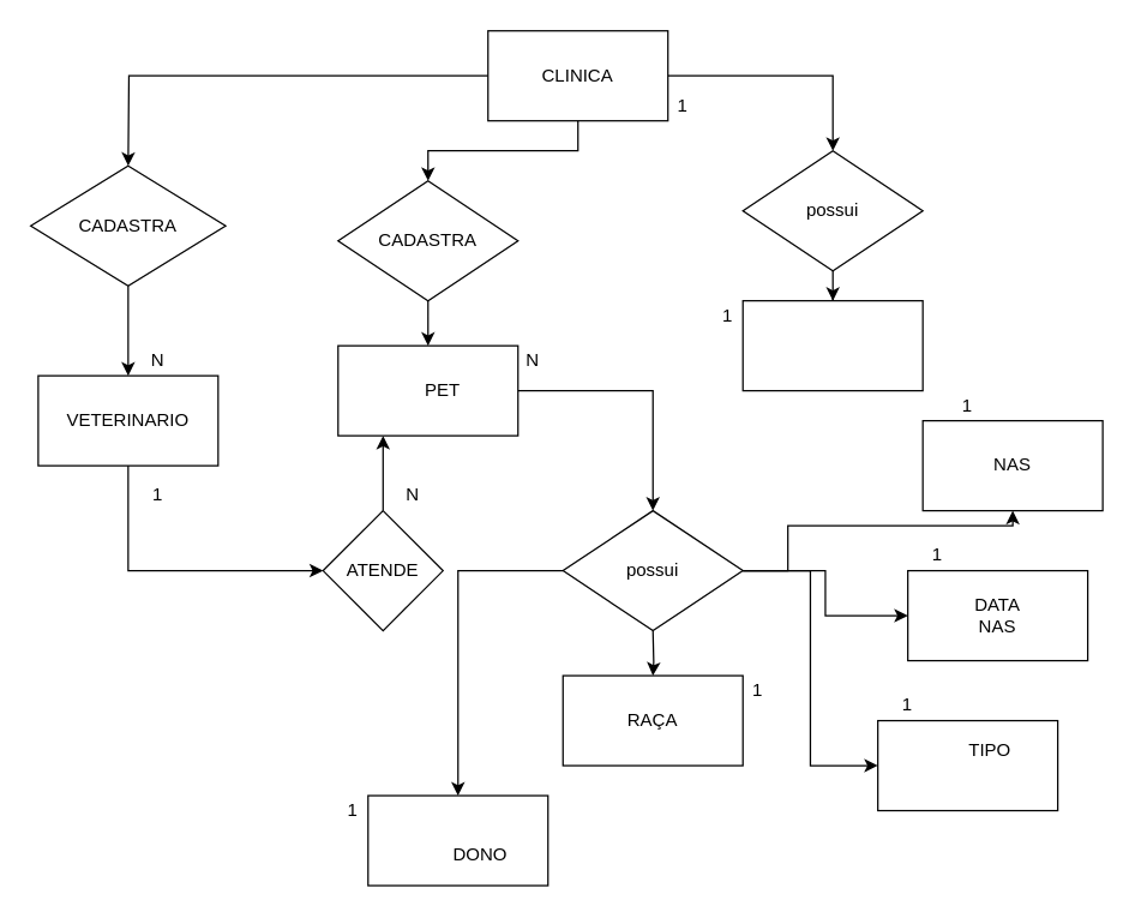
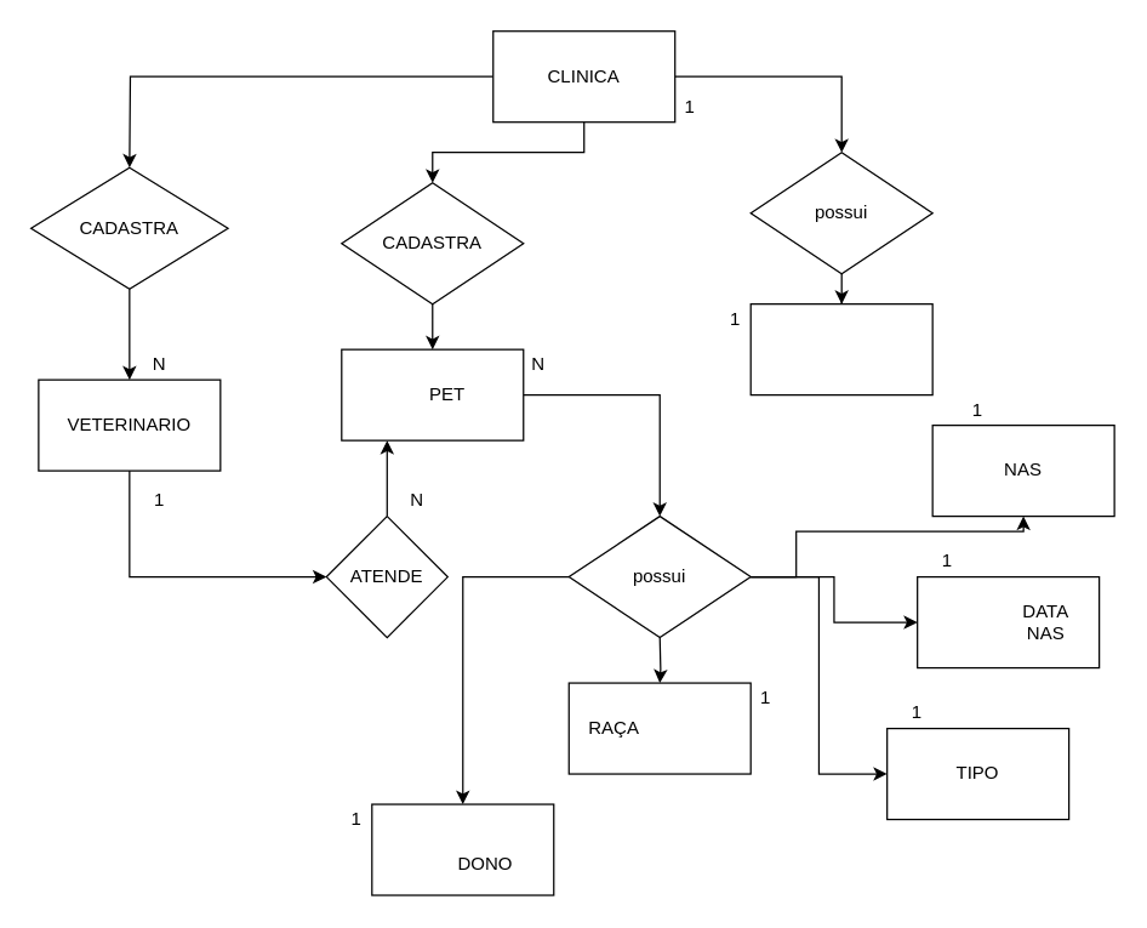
  <mxCell id="0" />
  <mxCell id="1" parent="0" />
  <mxCell id="2" style="edgeStyle=orthogonalEdgeStyle;rounded=0;orthogonalLoop=1;jettySize=auto;html=1;entryX=0.5;entryY=0;entryDx=0;entryDy=0;" parent="1" source="5" target="7" edge="1"><mxGeometry relative="1" as="geometry" /></mxCell>
  <mxCell id="3" style="edgeStyle=orthogonalEdgeStyle;rounded=0;orthogonalLoop=1;jettySize=auto;html=1;" parent="1" source="5" edge="1"><mxGeometry relative="1" as="geometry"><mxPoint x="85" y="110" as="targetPoint" /></mxGeometry></mxCell>
  <mxCell id="4" style="edgeStyle=orthogonalEdgeStyle;rounded=0;orthogonalLoop=1;jettySize=auto;html=1;" parent="1" source="5" target="26" edge="1"><mxGeometry relative="1" as="geometry"><mxPoint x="325" y="130" as="targetPoint" /></mxGeometry></mxCell>
  <mxCell id="5" value="" style="rounded=0;whiteSpace=wrap;html=1;" parent="1" vertex="1"><mxGeometry x="325" y="20" width="120" height="60" as="geometry" /></mxCell>
  <mxCell id="6" style="edgeStyle=orthogonalEdgeStyle;rounded=0;orthogonalLoop=1;jettySize=auto;html=1;" parent="1" source="7" target="12" edge="1"><mxGeometry relative="1" as="geometry"><mxPoint x="555" y="230" as="targetPoint" /></mxGeometry></mxCell>
  <mxCell id="7" value="" style="rhombus;whiteSpace=wrap;html=1;" parent="1" vertex="1"><mxGeometry x="495" y="100" width="120" height="80" as="geometry" /></mxCell>
  <mxCell id="8" value="&lt;font style=&quot;vertical-align: inherit&quot;&gt;&lt;font style=&quot;vertical-align: inherit&quot;&gt;CLINICA&lt;/font&gt;&lt;/font&gt;" style="text;html=1;strokeColor=none;fillColor=none;align=center;verticalAlign=middle;whiteSpace=wrap;rounded=0;" parent="1" vertex="1"><mxGeometry x="365" y="40" width="40" height="20" as="geometry" /></mxCell>
  <mxCell id="9" value="&lt;font style=&quot;vertical-align: inherit&quot;&gt;&lt;font style=&quot;vertical-align: inherit&quot;&gt;&lt;font style=&quot;vertical-align: inherit&quot;&gt;&lt;font style=&quot;vertical-align: inherit&quot;&gt;possui&lt;/font&gt;&lt;/font&gt;&lt;/font&gt;&lt;/font&gt;" style="text;html=1;strokeColor=none;fillColor=none;align=center;verticalAlign=middle;whiteSpace=wrap;rounded=0;" parent="1" vertex="1"><mxGeometry x="535" y="130" width="40" height="20" as="geometry" /></mxCell>
  <mxCell id="10" value="&lt;font style=&quot;vertical-align: inherit&quot;&gt;&lt;font style=&quot;vertical-align: inherit&quot;&gt;1&lt;/font&gt;&lt;/font&gt;" style="text;html=1;strokeColor=none;fillColor=none;align=center;verticalAlign=middle;whiteSpace=wrap;rounded=0;" parent="1" vertex="1"><mxGeometry x="435" y="60" width="40" height="20" as="geometry" /></mxCell>
  <mxCell id="11" style="edgeStyle=orthogonalEdgeStyle;rounded=0;orthogonalLoop=1;jettySize=auto;html=1;exitX=0.5;exitY=1;exitDx=0;exitDy=0;" parent="1" source="9" target="9" edge="1"><mxGeometry relative="1" as="geometry" /></mxCell>
  <mxCell id="12" value="" style="rounded=0;whiteSpace=wrap;html=1;" parent="1" vertex="1"><mxGeometry x="495" y="200" width="120" height="60" as="geometry" /></mxCell>
  <mxCell id="13" value="&lt;font style=&quot;vertical-align: inherit&quot;&gt;&lt;font style=&quot;vertical-align: inherit&quot;&gt;1&lt;/font&gt;&lt;/font&gt;" style="text;html=1;strokeColor=none;fillColor=none;align=center;verticalAlign=middle;whiteSpace=wrap;rounded=0;" parent="1" vertex="1"><mxGeometry x="465" y="200" width="40" height="20" as="geometry" /></mxCell>
  <mxCell id="14" style="edgeStyle=orthogonalEdgeStyle;rounded=0;orthogonalLoop=1;jettySize=auto;html=1;entryX=0;entryY=0.5;entryDx=0;entryDy=0;" parent="1" source="15" target="22" edge="1"><mxGeometry relative="1" as="geometry"><mxPoint x="215" y="380" as="targetPoint" /><Array as="points"><mxPoint x="85" y="380" /></Array></mxGeometry></mxCell>
  <mxCell id="15" value="" style="rounded=0;whiteSpace=wrap;html=1;" parent="1" vertex="1"><mxGeometry x="25" y="250" width="120" height="60" as="geometry" /></mxCell>
  <mxCell id="16" style="edgeStyle=orthogonalEdgeStyle;rounded=0;orthogonalLoop=1;jettySize=auto;html=1;" parent="1" source="17" target="15" edge="1"><mxGeometry relative="1" as="geometry" /></mxCell>
  <mxCell id="17" value="" style="rhombus;whiteSpace=wrap;html=1;" parent="1" vertex="1"><mxGeometry x="20" y="110" width="130" height="80" as="geometry" /></mxCell>
  <mxCell id="18" value="&lt;font style=&quot;vertical-align: inherit&quot;&gt;&lt;font style=&quot;vertical-align: inherit&quot;&gt;CADASTRA&lt;/font&gt;&lt;/font&gt;" style="text;html=1;strokeColor=none;fillColor=none;align=center;verticalAlign=middle;whiteSpace=wrap;rounded=0;" parent="1" vertex="1"><mxGeometry x="65" y="140" width="40" height="20" as="geometry" /></mxCell>
  <mxCell id="19" value="&lt;font style=&quot;vertical-align: inherit&quot;&gt;&lt;font style=&quot;vertical-align: inherit&quot;&gt;VETERINARIO&lt;/font&gt;&lt;/font&gt;" style="text;html=1;strokeColor=none;fillColor=none;align=center;verticalAlign=middle;whiteSpace=wrap;rounded=0;" parent="1" vertex="1"><mxGeometry x="65" y="270" width="40" height="20" as="geometry" /></mxCell>
  <mxCell id="20" value="&lt;font style=&quot;vertical-align: inherit&quot;&gt;&lt;font style=&quot;vertical-align: inherit&quot;&gt;N&lt;/font&gt;&lt;/font&gt;" style="text;html=1;strokeColor=none;fillColor=none;align=center;verticalAlign=middle;whiteSpace=wrap;rounded=0;" parent="1" vertex="1"><mxGeometry x="85" y="230" width="40" height="20" as="geometry" /></mxCell>
  <mxCell id="21" style="edgeStyle=orthogonalEdgeStyle;rounded=0;orthogonalLoop=1;jettySize=auto;html=1;entryX=0.25;entryY=1;entryDx=0;entryDy=0;" parent="1" source="22" target="29" edge="1"><mxGeometry relative="1" as="geometry" /></mxCell>
  <mxCell id="22" value="" style="rhombus;whiteSpace=wrap;html=1;" parent="1" vertex="1"><mxGeometry x="215" y="340" width="80" height="80" as="geometry" /></mxCell>
  <mxCell id="23" value="&lt;font style=&quot;vertical-align: inherit&quot;&gt;&lt;font style=&quot;vertical-align: inherit&quot;&gt;ATENDE&lt;/font&gt;&lt;/font&gt;" style="text;html=1;strokeColor=none;fillColor=none;align=center;verticalAlign=middle;whiteSpace=wrap;rounded=0;" parent="1" vertex="1"><mxGeometry x="235" y="370" width="40" height="20" as="geometry" /></mxCell>
  <mxCell id="24" value="&lt;font style=&quot;vertical-align: inherit&quot;&gt;&lt;font style=&quot;vertical-align: inherit&quot;&gt;1&lt;/font&gt;&lt;/font&gt;" style="text;html=1;strokeColor=none;fillColor=none;align=center;verticalAlign=middle;whiteSpace=wrap;rounded=0;" parent="1" vertex="1"><mxGeometry x="85" y="320" width="40" height="20" as="geometry" /></mxCell>
  <mxCell id="25" style="edgeStyle=orthogonalEdgeStyle;rounded=0;orthogonalLoop=1;jettySize=auto;html=1;" parent="1" source="26" target="29" edge="1"><mxGeometry relative="1" as="geometry"><mxPoint x="285" y="250" as="targetPoint" /></mxGeometry></mxCell>
  <mxCell id="26" value="" style="rhombus;whiteSpace=wrap;html=1;" parent="1" vertex="1"><mxGeometry x="225" y="120" width="120" height="80" as="geometry" /></mxCell>
  <mxCell id="27" value="&lt;font style=&quot;vertical-align: inherit&quot;&gt;&lt;font style=&quot;vertical-align: inherit&quot;&gt;CADASTRA&lt;/font&gt;&lt;/font&gt;" style="text;html=1;strokeColor=none;fillColor=none;align=center;verticalAlign=middle;whiteSpace=wrap;rounded=0;" parent="1" vertex="1"><mxGeometry x="265" y="150" width="40" height="20" as="geometry" /></mxCell>
  <mxCell id="28" style="edgeStyle=orthogonalEdgeStyle;rounded=0;orthogonalLoop=1;jettySize=auto;html=1;entryX=0.5;entryY=0;entryDx=0;entryDy=0;" parent="1" source="29" target="37" edge="1"><mxGeometry relative="1" as="geometry"><mxPoint x="405" y="350" as="targetPoint" /></mxGeometry></mxCell>
  <mxCell id="29" value="" style="rounded=0;whiteSpace=wrap;html=1;" parent="1" vertex="1"><mxGeometry x="225" y="230" width="120" height="60" as="geometry" /></mxCell>
  <mxCell id="30" value="&lt;font style=&quot;vertical-align: inherit&quot;&gt;&lt;font style=&quot;vertical-align: inherit&quot;&gt;PET&lt;/font&gt;&lt;/font&gt;" style="text;html=1;strokeColor=none;fillColor=none;align=center;verticalAlign=middle;whiteSpace=wrap;rounded=0;" parent="1" vertex="1"><mxGeometry x="275" y="250" width="40" height="20" as="geometry" /></mxCell>
  <mxCell id="31" value="&lt;font style=&quot;vertical-align: inherit&quot;&gt;&lt;font style=&quot;vertical-align: inherit&quot;&gt;N&lt;/font&gt;&lt;/font&gt;" style="text;html=1;strokeColor=none;fillColor=none;align=center;verticalAlign=middle;whiteSpace=wrap;rounded=0;" parent="1" vertex="1"><mxGeometry x="335" y="230" width="40" height="20" as="geometry" /></mxCell>
  <mxCell id="32" value="&lt;font style=&quot;vertical-align: inherit&quot;&gt;&lt;font style=&quot;vertical-align: inherit&quot;&gt;N&lt;/font&gt;&lt;/font&gt;" style="text;html=1;strokeColor=none;fillColor=none;align=center;verticalAlign=middle;whiteSpace=wrap;rounded=0;" parent="1" vertex="1"><mxGeometry x="255" y="320" width="40" height="20" as="geometry" /></mxCell>
  <mxCell id="33" style="edgeStyle=orthogonalEdgeStyle;rounded=0;orthogonalLoop=1;jettySize=auto;html=1;exitX=1;exitY=0.5;exitDx=0;exitDy=0;" parent="1" source="37" target="40" edge="1"><mxGeometry relative="1" as="geometry"><mxPoint x="585" y="350" as="targetPoint" /><Array as="points"><mxPoint x="525" y="380" /><mxPoint x="525" y="350" /></Array></mxGeometry></mxCell>
  <mxCell id="34" style="edgeStyle=orthogonalEdgeStyle;rounded=0;orthogonalLoop=1;jettySize=auto;html=1;entryX=0;entryY=0.5;entryDx=0;entryDy=0;" parent="1" source="37" target="42" edge="1"><mxGeometry relative="1" as="geometry" /></mxCell>
  <mxCell id="35" style="edgeStyle=orthogonalEdgeStyle;rounded=0;orthogonalLoop=1;jettySize=auto;html=1;entryX=0;entryY=0.5;entryDx=0;entryDy=0;" parent="1" source="37" target="44" edge="1"><mxGeometry relative="1" as="geometry" /></mxCell>
  <mxCell id="36" style="edgeStyle=orthogonalEdgeStyle;rounded=0;orthogonalLoop=1;jettySize=auto;html=1;" parent="1" source="37" target="48" edge="1"><mxGeometry relative="1" as="geometry"><mxPoint x="315" y="480" as="targetPoint" /></mxGeometry></mxCell>
  <mxCell id="37" value="" style="rhombus;whiteSpace=wrap;html=1;" parent="1" vertex="1"><mxGeometry x="375" y="340" width="120" height="80" as="geometry" /></mxCell>
  <mxCell id="38" style="edgeStyle=orthogonalEdgeStyle;rounded=0;orthogonalLoop=1;jettySize=auto;html=1;" parent="1" target="46" edge="1"><mxGeometry relative="1" as="geometry"><mxPoint x="435" y="520" as="targetPoint" /><mxPoint x="435" y="420" as="sourcePoint" /></mxGeometry></mxCell>
  <mxCell id="39" value="&lt;font style=&quot;vertical-align: inherit&quot;&gt;&lt;font style=&quot;vertical-align: inherit&quot;&gt;&lt;font style=&quot;vertical-align: inherit&quot;&gt;&lt;font style=&quot;vertical-align: inherit&quot;&gt;possui&lt;/font&gt;&lt;/font&gt;&lt;/font&gt;&lt;/font&gt;" style="text;html=1;strokeColor=none;fillColor=none;align=center;verticalAlign=middle;whiteSpace=wrap;rounded=0;" parent="1" vertex="1"><mxGeometry x="415" y="370" width="40" height="20" as="geometry" /></mxCell>
  <mxCell id="40" value="" style="rounded=0;whiteSpace=wrap;html=1;" parent="1" vertex="1"><mxGeometry x="615" y="280" width="120" height="60" as="geometry" /></mxCell>
  <mxCell id="41" value="&lt;font style=&quot;vertical-align: inherit&quot;&gt;&lt;font style=&quot;vertical-align: inherit&quot;&gt;NAS&lt;/font&gt;&lt;/font&gt;" style="text;html=1;strokeColor=none;fillColor=none;align=center;verticalAlign=middle;whiteSpace=wrap;rounded=0;" parent="1" vertex="1"><mxGeometry x="655" y="300" width="40" height="20" as="geometry" /></mxCell>
  <mxCell id="42" value="" style="rounded=0;whiteSpace=wrap;html=1;" parent="1" vertex="1"><mxGeometry x="605" y="380" width="120" height="60" as="geometry" /></mxCell>
- <mxCell id="43" value="&lt;font style=&quot;vertical-align: inherit&quot;&gt;&lt;font style=&quot;vertical-align: inherit&quot;&gt;DATA NAS&lt;/font&gt;&lt;/font&gt;" style="text;html=1;strokeColor=none;fillColor=none;align=center;verticalAlign=middle;whiteSpace=wrap;rounded=0;" parent="1" vertex="1"><mxGeometry x="645" y="400" width="40" height="20" as="geometry" /></mxCell>
+ <mxCell id="43" value="&lt;font style=&quot;vertical-align: inherit&quot;&gt;&lt;font style=&quot;vertical-align: inherit&quot;&gt;DATA NAS&lt;/font&gt;&lt;/font&gt;" style="text;html=1;strokeColor=none;fillColor=none;align=center;verticalAlign=middle;whiteSpace=wrap;rounded=0;" parent="1" vertex="1"><mxGeometry x="670" y="400" width="40" height="20" as="geometry" /></mxCell>
  <mxCell id="44" value="" style="rounded=0;whiteSpace=wrap;html=1;" parent="1" vertex="1"><mxGeometry x="585" y="480" width="120" height="60" as="geometry" /></mxCell>
- <mxCell id="45" value="&lt;font style=&quot;vertical-align: inherit&quot;&gt;&lt;font style=&quot;vertical-align: inherit&quot;&gt;TIPO&lt;/font&gt;&lt;/font&gt;" style="text;html=1;strokeColor=none;fillColor=none;align=center;verticalAlign=middle;whiteSpace=wrap;rounded=0;" parent="1" vertex="1"><mxGeometry x="640" y="490" width="40" height="20" as="geometry" /></mxCell>
+ <mxCell id="45" value="&lt;font style=&quot;vertical-align: inherit&quot;&gt;&lt;font style=&quot;vertical-align: inherit&quot;&gt;TIPO&lt;/font&gt;&lt;/font&gt;" style="text;html=1;strokeColor=none;fillColor=none;align=center;verticalAlign=middle;whiteSpace=wrap;rounded=0;" parent="1" vertex="1"><mxGeometry x="625" y="500" width="40" height="20" as="geometry" /></mxCell>
  <mxCell id="46" value="" style="rounded=0;whiteSpace=wrap;html=1;" parent="1" vertex="1"><mxGeometry x="375" y="450" width="120" height="60" as="geometry" /></mxCell>
- <mxCell id="47" value="&lt;font style=&quot;vertical-align: inherit&quot;&gt;&lt;font style=&quot;vertical-align: inherit&quot;&gt;RAÇA&lt;/font&gt;&lt;/font&gt;" style="text;html=1;strokeColor=none;fillColor=none;align=center;verticalAlign=middle;whiteSpace=wrap;rounded=0;" parent="1" vertex="1"><mxGeometry x="415" y="470" width="40" height="20" as="geometry" /></mxCell>
+ <mxCell id="47" value="&lt;font style=&quot;vertical-align: inherit&quot;&gt;&lt;font style=&quot;vertical-align: inherit&quot;&gt;RAÇA&lt;/font&gt;&lt;/font&gt;" style="text;html=1;strokeColor=none;fillColor=none;align=center;verticalAlign=middle;whiteSpace=wrap;rounded=0;" parent="1" vertex="1"><mxGeometry x="385" y="470" width="40" height="20" as="geometry" /></mxCell>
  <mxCell id="48" value="" style="rounded=0;whiteSpace=wrap;html=1;" parent="1" vertex="1"><mxGeometry x="245" y="530" width="120" height="60" as="geometry" /></mxCell>
  <mxCell id="49" value="&lt;font style=&quot;vertical-align: inherit&quot;&gt;&lt;font style=&quot;vertical-align: inherit&quot;&gt;DONO&lt;/font&gt;&lt;/font&gt;" style="text;html=1;strokeColor=none;fillColor=none;align=center;verticalAlign=middle;whiteSpace=wrap;rounded=0;" parent="1" vertex="1"><mxGeometry x="300" y="560" width="40" height="20" as="geometry" /></mxCell>
  <mxCell id="50" value="&lt;font style=&quot;vertical-align: inherit&quot;&gt;&lt;font style=&quot;vertical-align: inherit&quot;&gt;1&lt;/font&gt;&lt;/font&gt;" style="text;html=1;strokeColor=none;fillColor=none;align=center;verticalAlign=middle;whiteSpace=wrap;rounded=0;" parent="1" vertex="1"><mxGeometry x="625" y="260" width="40" height="20" as="geometry" /></mxCell>
  <mxCell id="51" value="&lt;font style=&quot;vertical-align: inherit&quot;&gt;&lt;font style=&quot;vertical-align: inherit&quot;&gt;1&lt;/font&gt;&lt;/font&gt;" style="text;html=1;strokeColor=none;fillColor=none;align=center;verticalAlign=middle;whiteSpace=wrap;rounded=0;" parent="1" vertex="1"><mxGeometry x="605" y="360" width="40" height="20" as="geometry" /></mxCell>
  <mxCell id="52" value="&lt;font style=&quot;vertical-align: inherit&quot;&gt;&lt;font style=&quot;vertical-align: inherit&quot;&gt;1&lt;/font&gt;&lt;/font&gt;" style="text;html=1;strokeColor=none;fillColor=none;align=center;verticalAlign=middle;whiteSpace=wrap;rounded=0;" parent="1" vertex="1"><mxGeometry x="585" y="460" width="40" height="20" as="geometry" /></mxCell>
  <mxCell id="53" value="&lt;font style=&quot;vertical-align: inherit&quot;&gt;&lt;font style=&quot;vertical-align: inherit&quot;&gt;1&lt;/font&gt;&lt;/font&gt;" style="text;html=1;strokeColor=none;fillColor=none;align=center;verticalAlign=middle;whiteSpace=wrap;rounded=0;" parent="1" vertex="1"><mxGeometry x="485" y="450" width="40" height="20" as="geometry" /></mxCell>
  <mxCell id="54" value="&lt;font style=&quot;vertical-align: inherit&quot;&gt;&lt;font style=&quot;vertical-align: inherit&quot;&gt;1&lt;/font&gt;&lt;/font&gt;" style="text;html=1;strokeColor=none;fillColor=none;align=center;verticalAlign=middle;whiteSpace=wrap;rounded=0;" parent="1" vertex="1"><mxGeometry x="215" y="530" width="40" height="20" as="geometry" /></mxCell>
